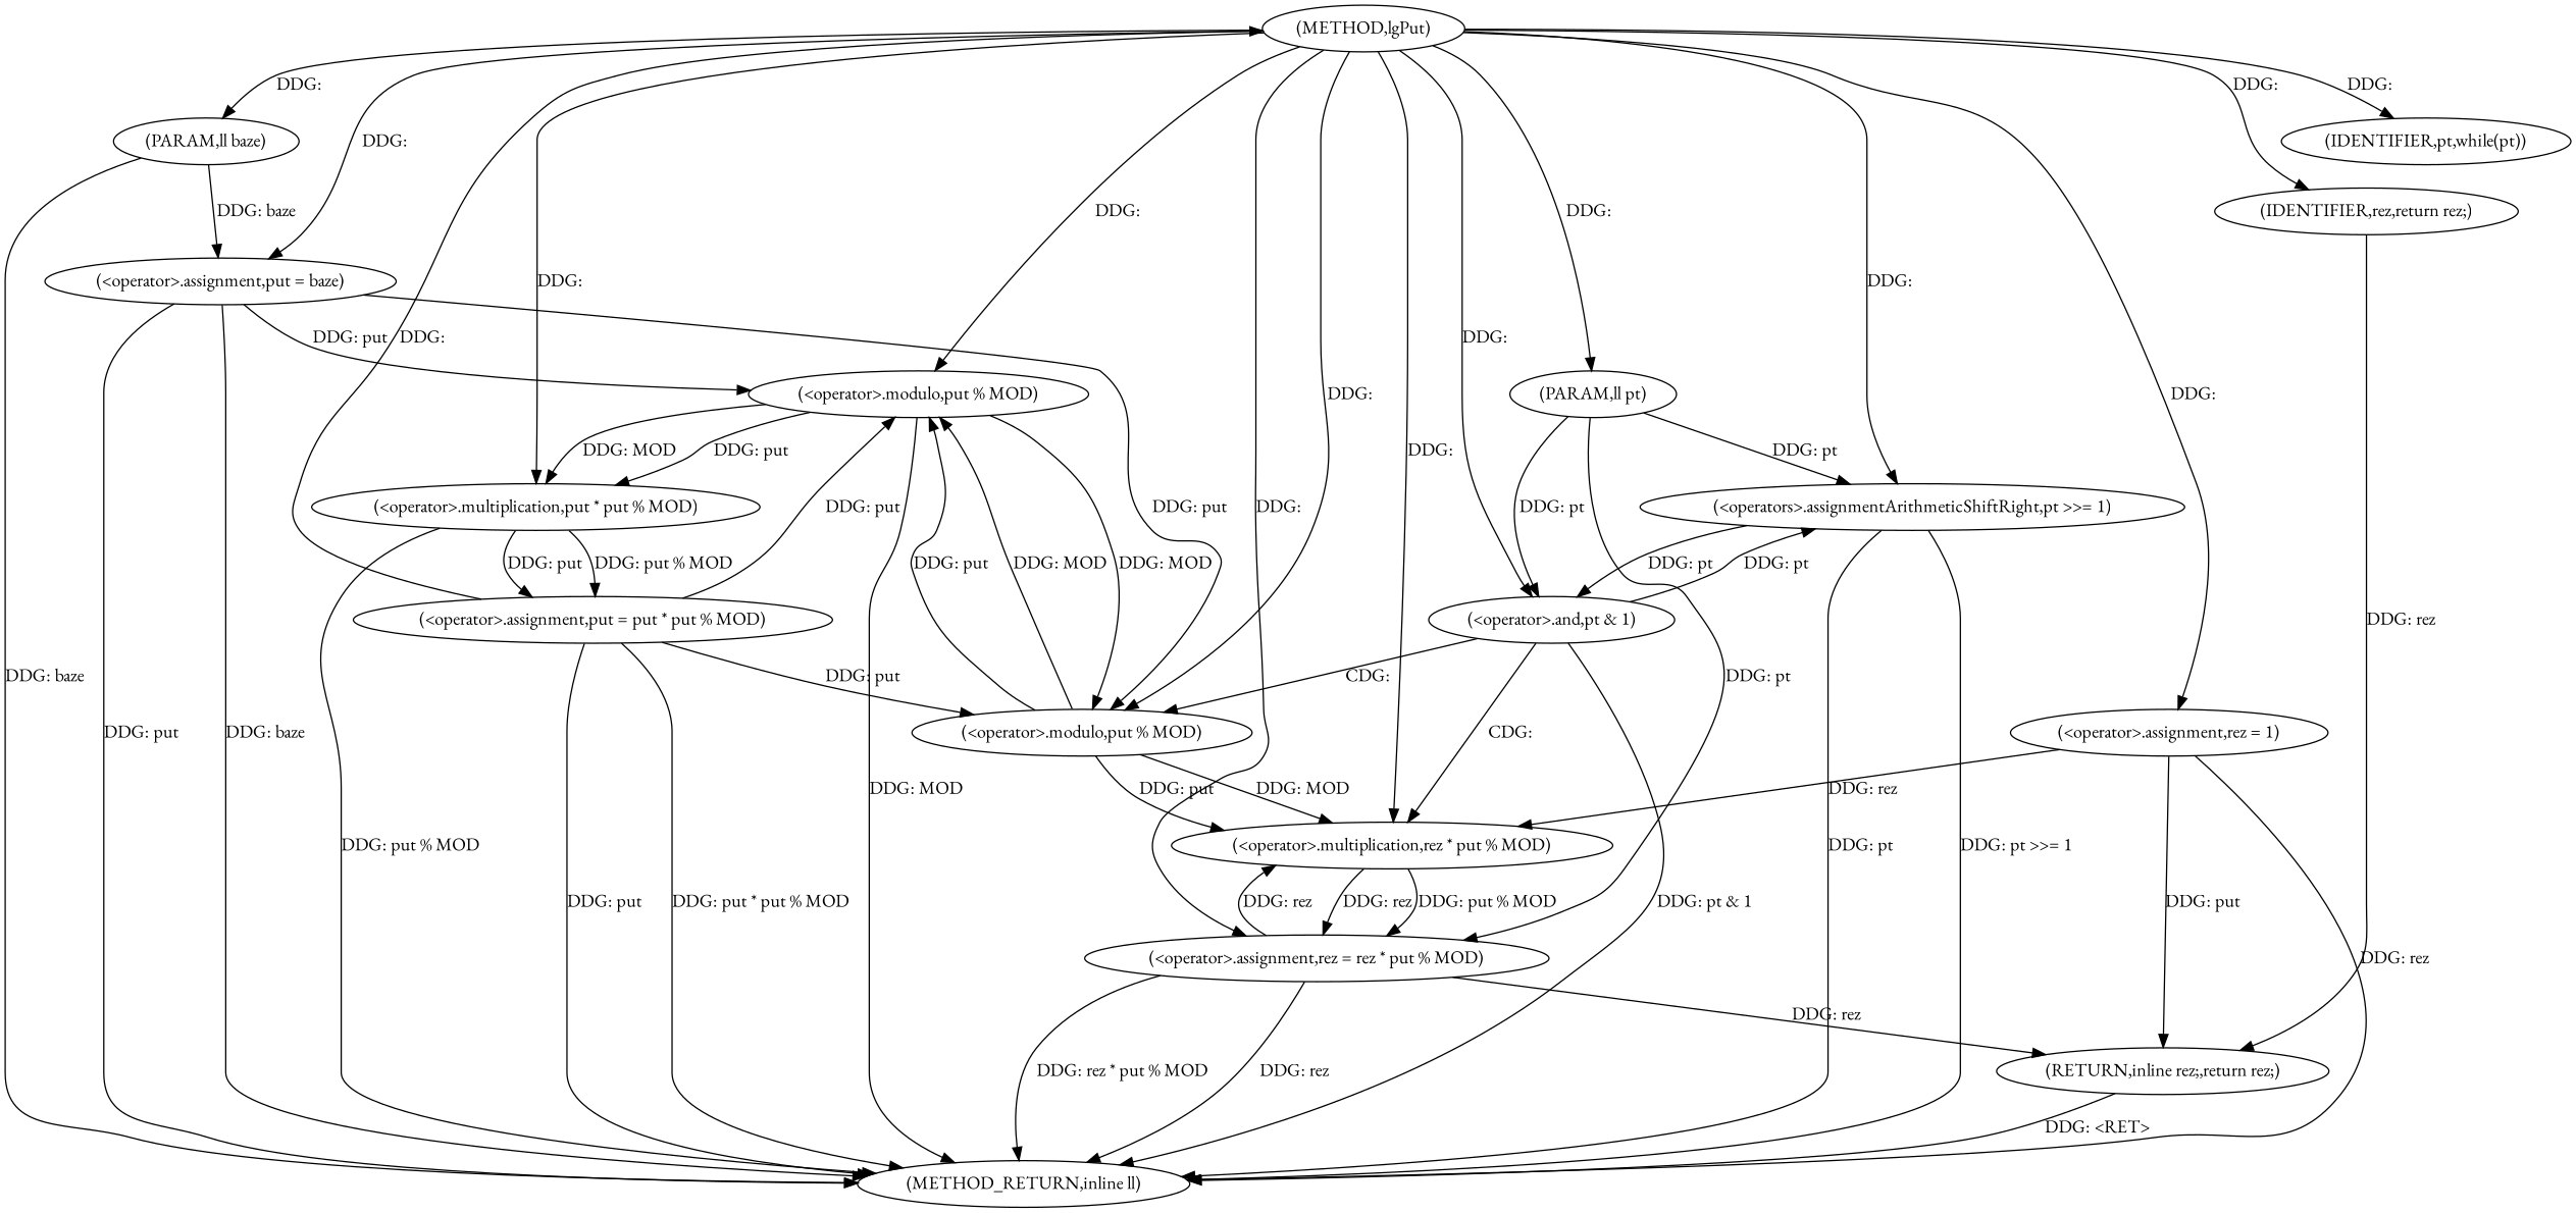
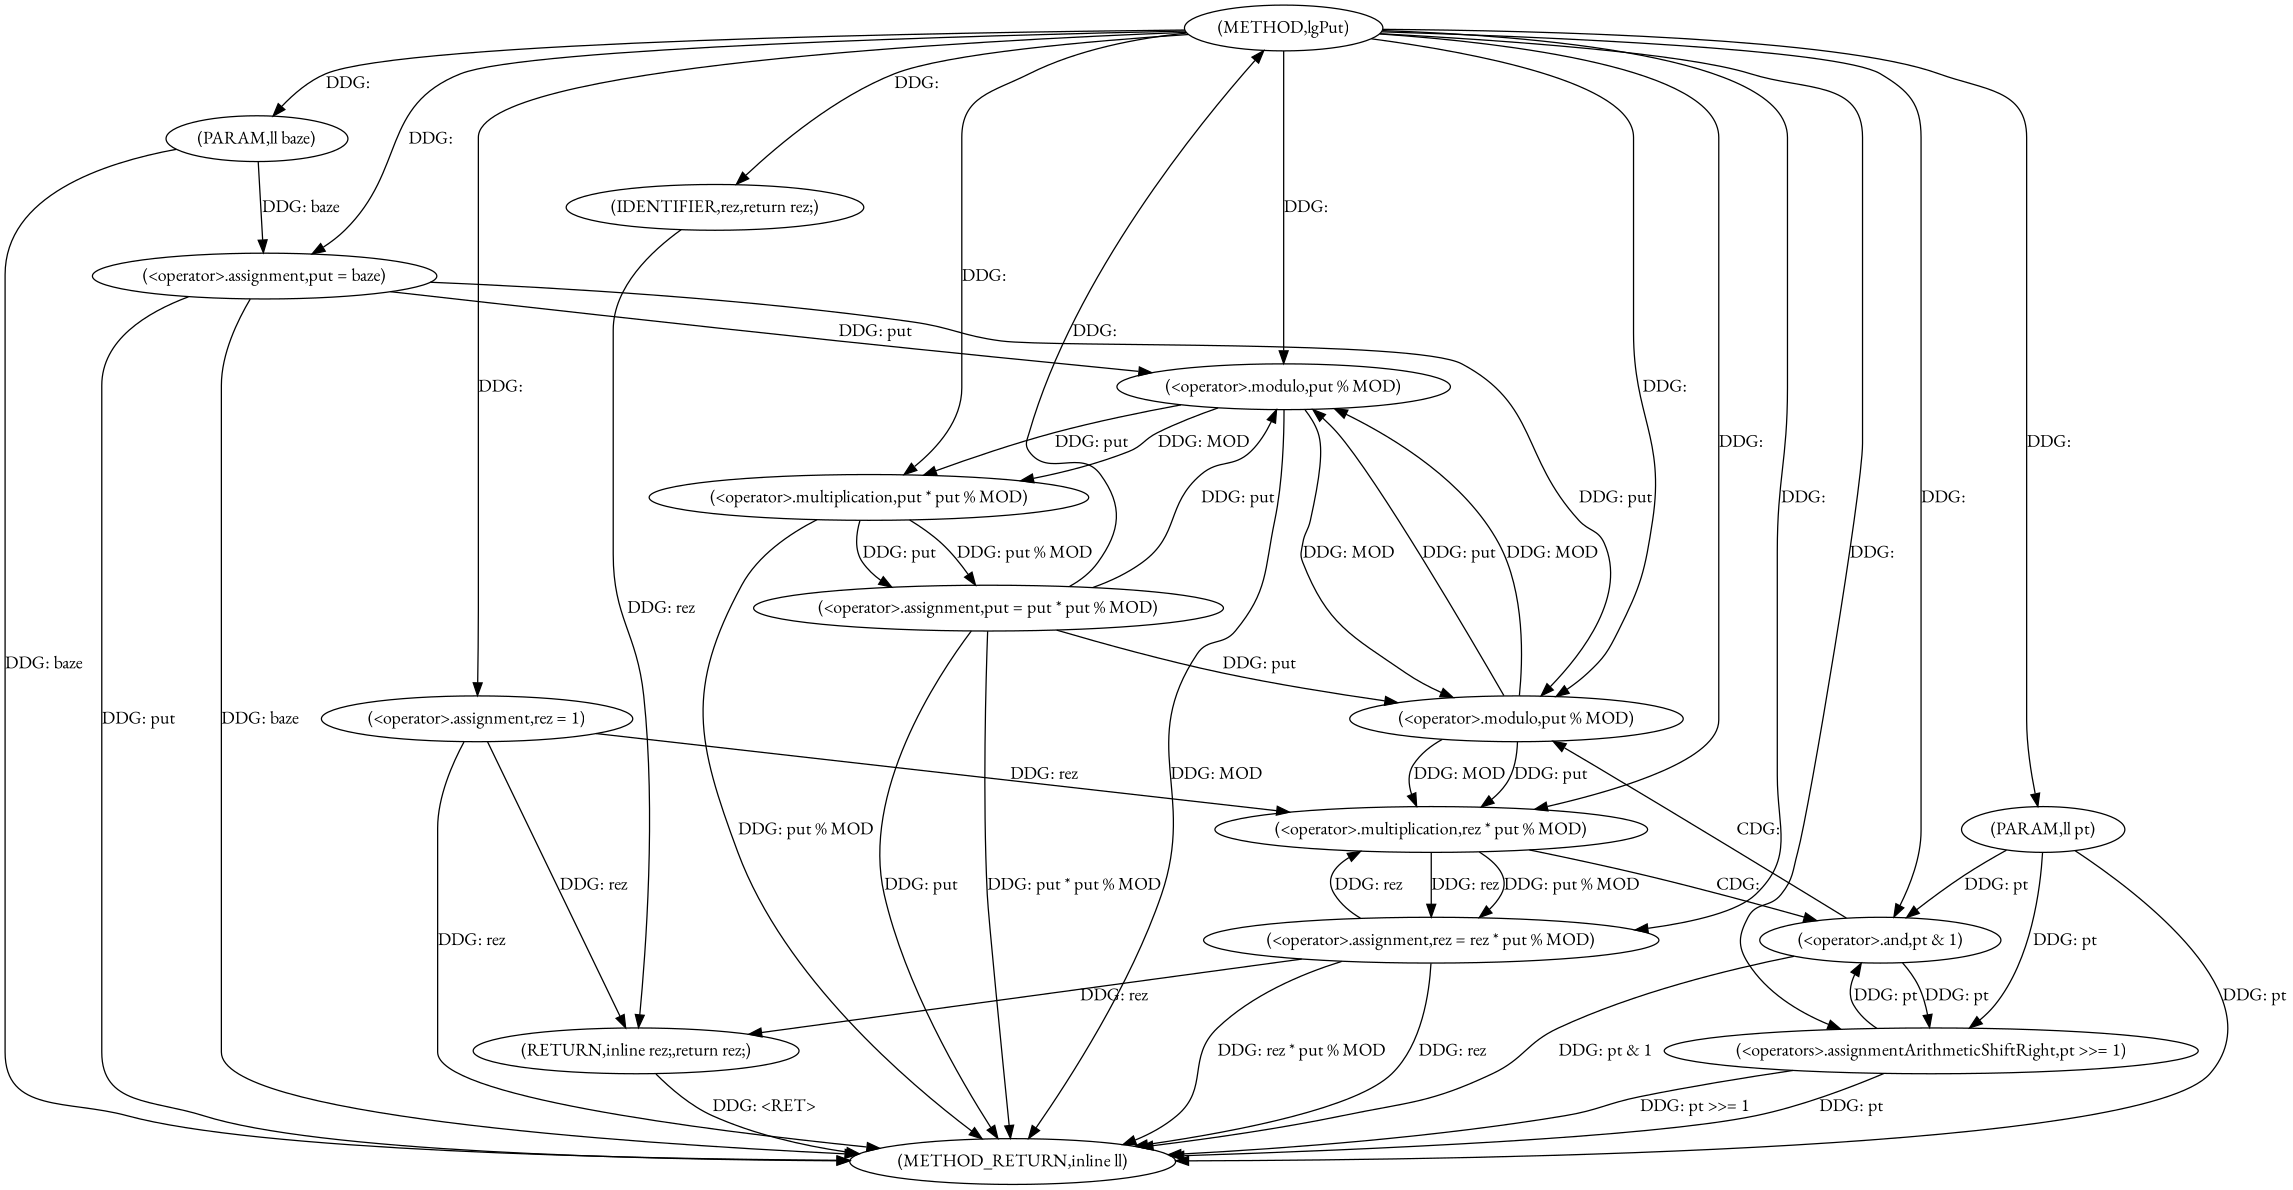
  digraph {
    fontname="EB Garamond"
    node [fontname="EB Garamond"]
    edge [fontname="EB Garamond"]
    n1 [label="(METHOD,lgPut)"]
    n2 [label="(PARAM,ll baze)"]
    n3 [label="(PARAM,ll pt)"]
    n4 [label="(<operator>.assignment,rez = 1)"]
    n5 [label="(<operator>.assignment,put = baze)"]
-   n6 [label="(IDENTIFIER,pt,while(pt))"]
    n7 [label="(IDENTIFIER,rez,return rez;)"]
    n8 [label="(<operators>.assignmentArithmeticShiftRight,pt >>= 1)"]
    n9 [label="(<operator>.and,pt & 1)"]
    n10 [label="(<operator>.assignment,rez = rez * put % MOD)"]
    n11 [label="(<operator>.multiplication,put * put % MOD)"]
    n12 [label="(<operator>.multiplication,rez * put % MOD)"]
    n13 [label="(<operator>.modulo,put % MOD)"]
    n14 [label="(<operator>.modulo,put % MOD)"]
    n15 [label="(METHOD_RETURN,inline ll)"]
    n16 [label="(RETURN,inline rez;,return rez;)"]
    n17 [label="(<operator>.assignment,put = put * put % MOD)"]
    n1 -> n2 [label="DDG: "]
    n1 -> n3 [label="DDG: "]
    n1 -> n4 [label="DDG: "]
    n1 -> n5 [label="DDG: "]
-   n1 -> n6 [label="DDG: "]
    n1 -> n7 [label="DDG: "]
    n1 -> n8 [label="DDG: "]
    n1 -> n9 [label="DDG: "]
    n1 -> n10 [label="DDG: "]
    n1 -> n11 [label="DDG: "]
    n1 -> n12 [label="DDG: "]
    n1 -> n13 [label="DDG: "]
    n1 -> n14 [label="DDG: "]
    n2 -> n5 [label="DDG: baze"]
    n2 -> n15 [label="DDG: baze"]
    n3 -> n8 [label="DDG: pt"]
    n3 -> n9 [label="DDG: pt"]
-   n3 -> n10 [label="DDG: pt"]
+   n3 -> n15 [label="DDG: pt"]
    n4 -> n12 [label="DDG: rez"]
    n4 -> n15 [label="DDG: rez"]
-   n4 -> n16 [label="DDG: put"]
+   n4 -> n16 [label="DDG: rez"]
    n5 -> n13 [label="DDG: put"]
    n5 -> n14 [label="DDG: put"]
    n5 -> n15 [label="DDG: put"]
    n5 -> n15 [label="DDG: baze"]
    n7 -> n16 [label="DDG: rez"]
    n8 -> n9 [label="DDG: pt"]
    n8 -> n15 [label="DDG: pt"]
    n8 -> n15 [label="DDG: pt >>= 1"]
    n9 -> n8 [label="DDG: pt"]
-   n9 -> n12 [label="CDG: "]
+   n12 -> n9 [label="CDG: "]
    n9 -> n14 [label="CDG: "]
    n9 -> n15 [label="DDG: pt & 1"]
    n10 -> n12 [label="DDG: rez"]
    n10 -> n15 [label="DDG: rez"]
    n10 -> n15 [label="DDG: rez * put % MOD"]
    n10 -> n16 [label="DDG: rez"]
    n11 -> n15 [label="DDG: put % MOD"]
    n11 -> n17 [label="DDG: put % MOD"]
    n11 -> n17 [label="DDG: put"]
    n12 -> n10 [label="DDG: rez"]
    n12 -> n10 [label="DDG: put % MOD"]
    n13 -> n11 [label="DDG: put"]
    n13 -> n11 [label="DDG: MOD"]
    n13 -> n14 [label="DDG: MOD"]
    n13 -> n15 [label="DDG: MOD"]
    n14 -> n12 [label="DDG: MOD"]
    n14 -> n12 [label="DDG: put"]
    n14 -> n13 [label="DDG: put"]
    n14 -> n13 [label="DDG: MOD"]
    n16 -> n15 [label="DDG: <RET>"]
    n17 -> n1 [label="DDG: "]
    n17 -> n13 [label="DDG: put"]
    n17 -> n14 [label="DDG: put"]
    n17 -> n15 [label="DDG: put"]
    n17 -> n15 [label="DDG: put * put % MOD"]
  }
